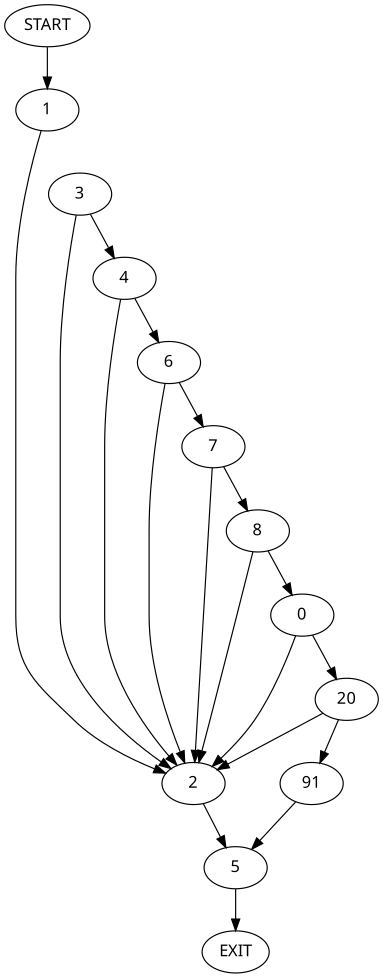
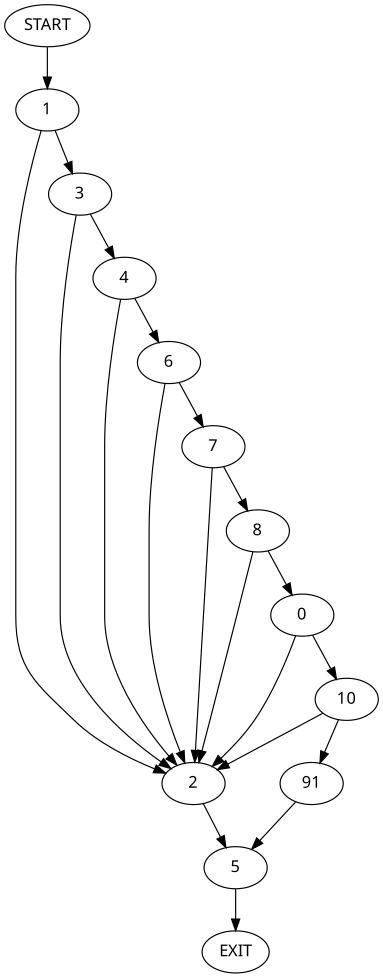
  digraph {
    fontname="Noto Sans"
    node [fontname="Noto Sans"]
    edge [fontname="Noto Sans"]
    n1 [label=START]
    1
    2
    3
    n5 [label=EXIT]
    5
    4
    6
    7
    8
    n11 [label=0]
-   10 [label=20]
+   10
    n13 [label=91]
    n1 -> 1
    1 -> 2
+   1 -> 3
    2 -> 5
    3 -> 2
    3 -> 4
    5 -> n5
    4 -> 2
    4 -> 6
    6 -> 2
    6 -> 7
    7 -> 2
    7 -> 8
    8 -> 2
    8 -> n11
    n11 -> 2
    n11 -> 10
    10 -> 2
    10 -> n13
    n13 -> 5
  }
